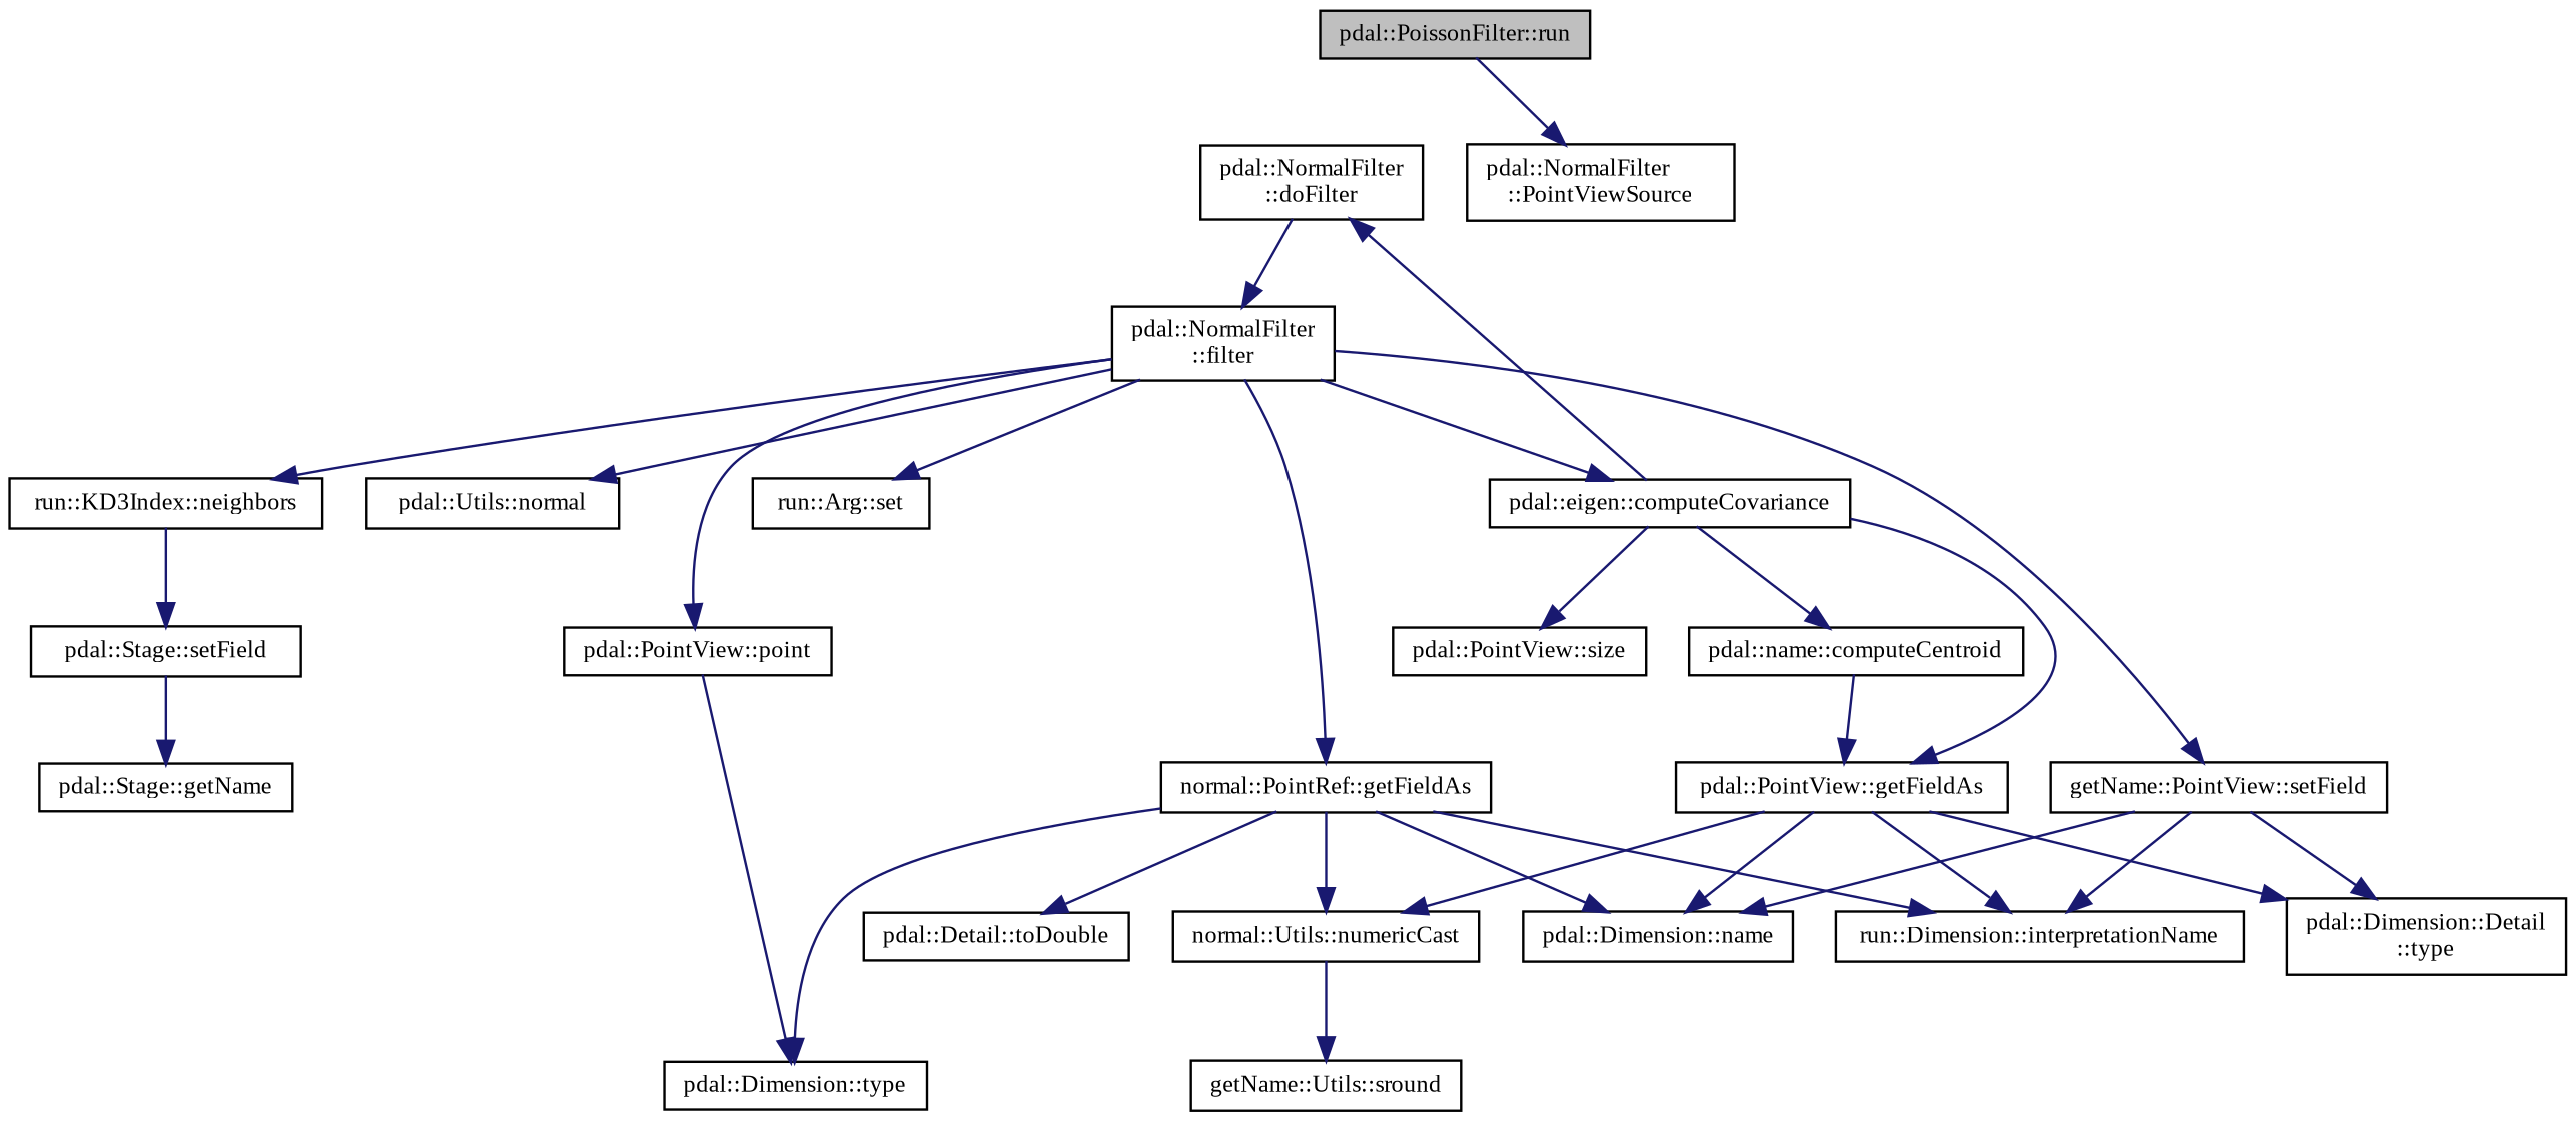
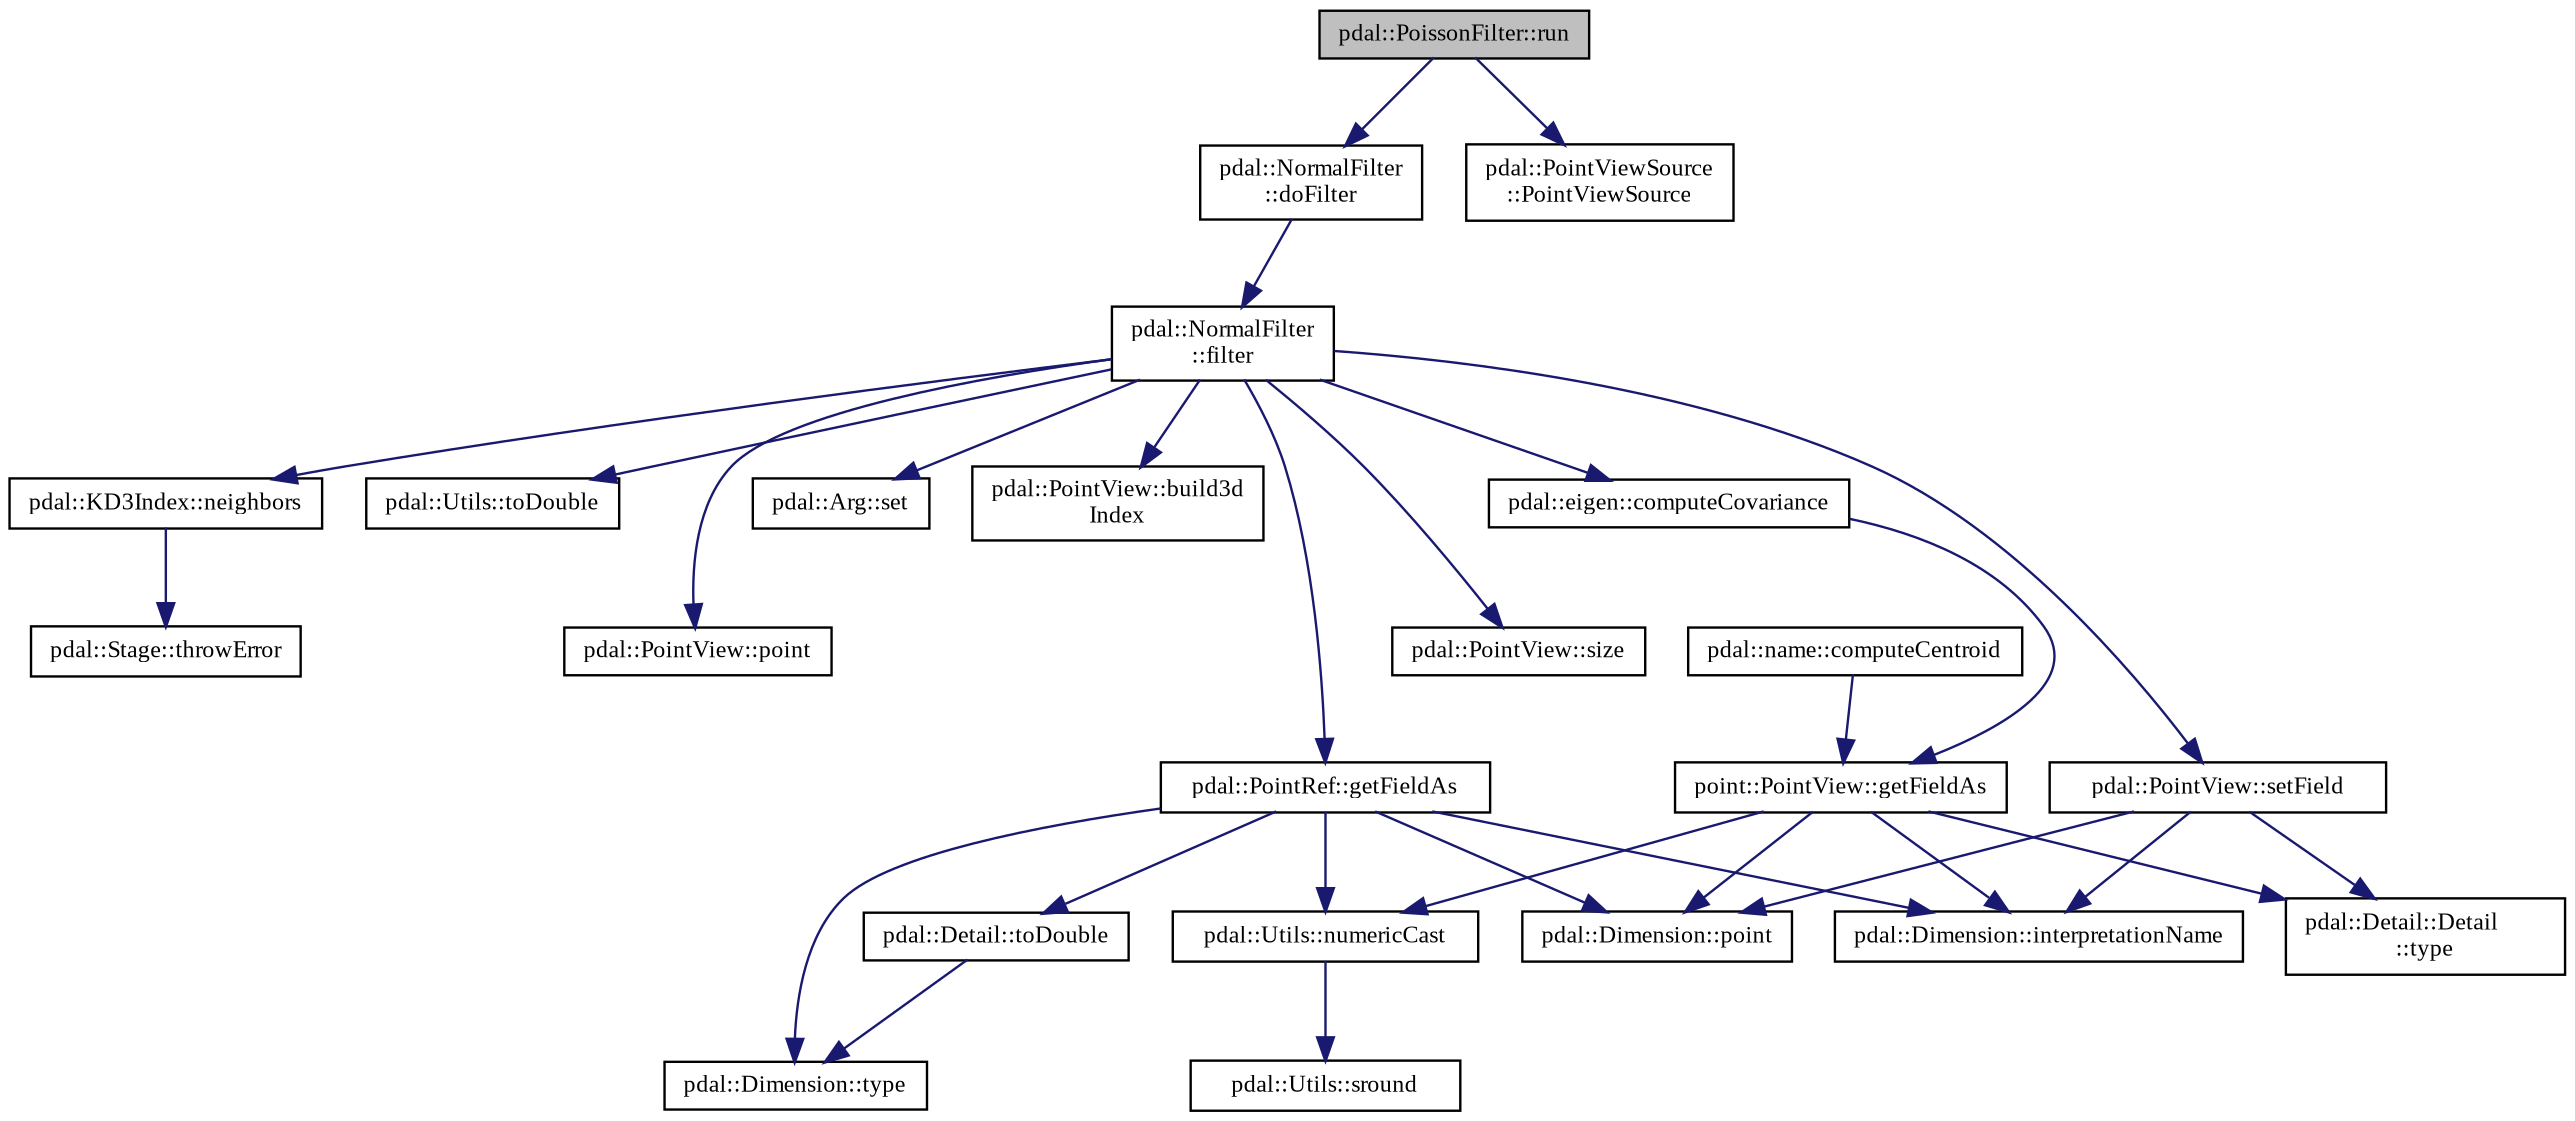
  digraph {
    fontname="Liberation Serif"
    rankdir=TB
    node [color=black fillcolor=white fontname="Liberation Serif" fontsize=10 shape=record style=filled]
    edge [color=midnightblue fontname="Liberation Serif" fontsize=10 labelfontname=Helvetica labelfontsize=10 style=solid]
    n1 [fillcolor=grey75 fontcolor=black height=0.2 label="pdal::PoissonFilter::run" width=0.4]
    n2 [height=0.2 label="pdal::NormalFilter\l::doFilter" width=0.4]
-   n3 [height=0.2 label="pdal::NormalFilter\l::PointViewSource" width=0.4]
+   n3 [height=0.2 label="pdal::PointViewSource\l::PointViewSource" width=0.4]
    n4 [height=0.2 label="pdal::NormalFilter\l::filter" width=0.4]
+   n5 [height=0.2 label="pdal::PointView::build3d\lIndex" width=0.4]
    n6 [height=0.2 label="pdal::eigen::computeCovariance" width=0.4]
-   n7 [height=0.2 label="normal::PointRef::getFieldAs" width=0.4]
-   n8 [height=0.2 label="run::KD3Index::neighbors" width=0.4]
-   n9 [height=0.2 label="pdal::Utils::normal" width=0.4]
+   n7 [height=0.2 label="pdal::PointRef::getFieldAs" width=0.4]
+   n8 [height=0.2 label="pdal::KD3Index::neighbors" width=0.4]
+   n9 [height=0.2 label="pdal::Utils::toDouble" width=0.4]
    n10 [height=0.2 label="pdal::PointView::point" width=0.4]
-   n11 [height=0.2 label="run::Arg::set" width=0.4]
-   n12 [height=0.2 label="getName::PointView::setField" width=0.4]
+   n11 [height=0.2 label="pdal::Arg::set" width=0.4]
+   n12 [height=0.2 label="pdal::PointView::setField" width=0.4]
    n13 [height=0.2 label="pdal::PointView::size" width=0.4]
    n14 [height=0.2 label="pdal::name::computeCentroid" width=0.4]
-   n15 [height=0.2 label="pdal::PointView::getFieldAs" width=0.4]
-   n16 [height=0.2 label="run::Dimension::interpretationName" width=0.4]
-   n17 [height=0.2 label="pdal::Dimension::name" width=0.4]
-   n18 [height=0.2 label="normal::Utils::numericCast" width=0.4]
+   n15 [height=0.2 label="point::PointView::getFieldAs" width=0.4]
+   n16 [height=0.2 label="pdal::Dimension::interpretationName" width=0.4]
+   n17 [height=0.2 label="pdal::Dimension::point" width=0.4]
+   n18 [height=0.2 label="pdal::Utils::numericCast" width=0.4]
    n19 [height=0.2 label="pdal::Detail::toDouble" width=0.4]
    n20 [height=0.2 label="pdal::Dimension::type" width=0.4]
-   n21 [height=0.2 label="pdal::Stage::setField" width=0.4]
-   n22 [height=0.2 label="pdal::Dimension::Detail\l::type" width=0.4]
-   n23 [height=0.2 label="pdal::Stage::getName" width=0.4]
-   n24 [height=0.2 label="getName::Utils::sround" width=0.4]
-   n6 -> n2
+   n21 [height=0.2 label="pdal::Stage::throwError" width=0.4]
+   n22 [height=0.2 label="pdal::Detail::Detail\l::type" width=0.4]
+   n24 [height=0.2 label="pdal::Utils::sround" width=0.4]
+   n1 -> n2
    n1 -> n3
    n2 -> n4
+   n4 -> n5
    n4 -> n6
    n4 -> n7
    n4 -> n8
    n4 -> n9
    n4 -> n10
    n4 -> n11
    n4 -> n12
-   n6 -> n13
-   n6 -> n14
+   n4 -> n13
    n6 -> n15
    n7 -> n16
    n7 -> n17
    n7 -> n18
    n7 -> n19
    n7 -> n20
    n8 -> n21
-   n10 -> n20
+   n19 -> n20
    n12 -> n16
    n12 -> n17
    n12 -> n22
    n14 -> n15
    n15 -> n16
    n15 -> n17
    n15 -> n18
    n15 -> n22
    n18 -> n24
-   n21 -> n23
  }
